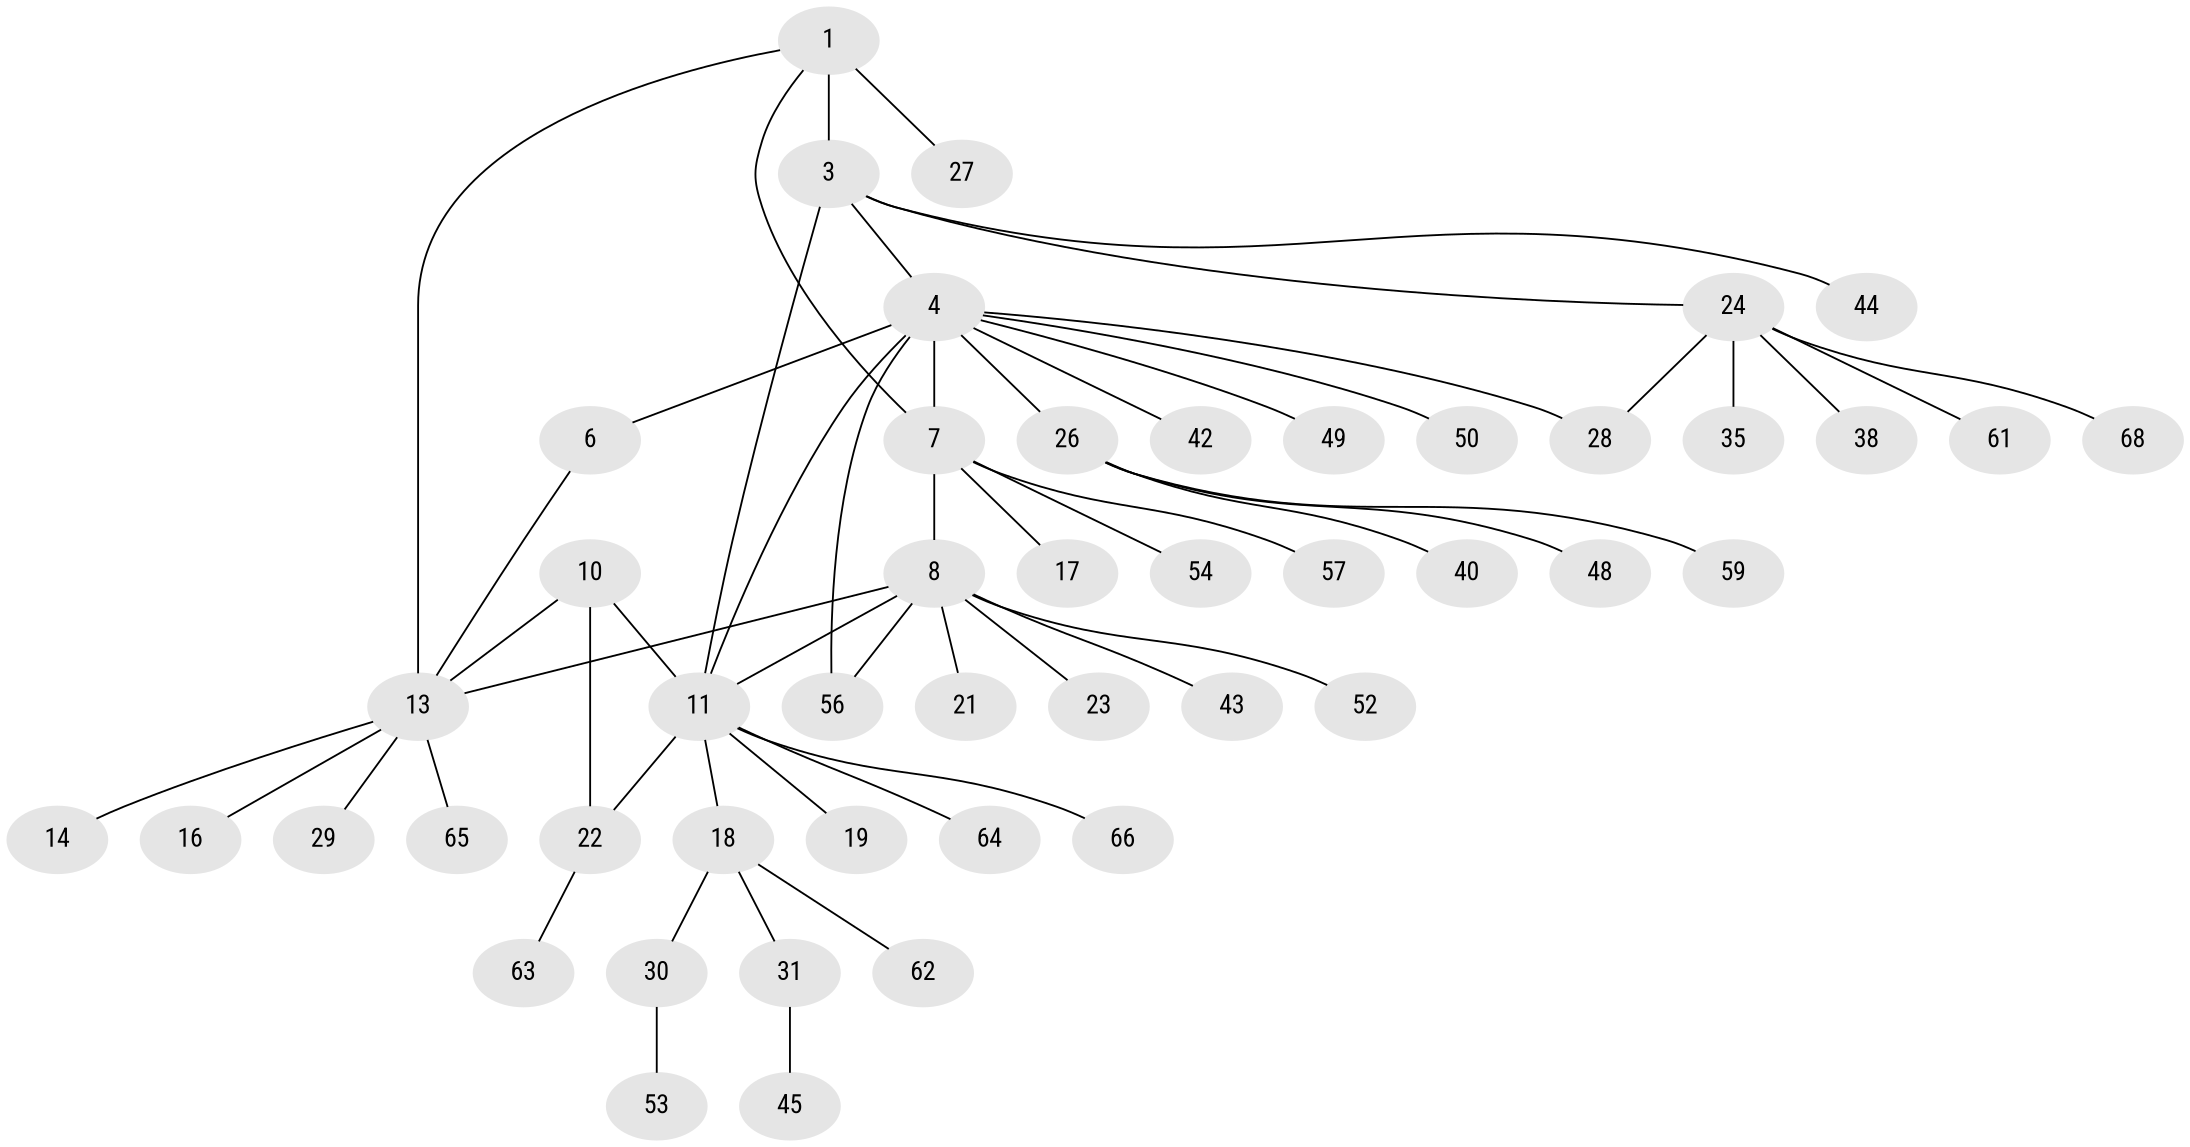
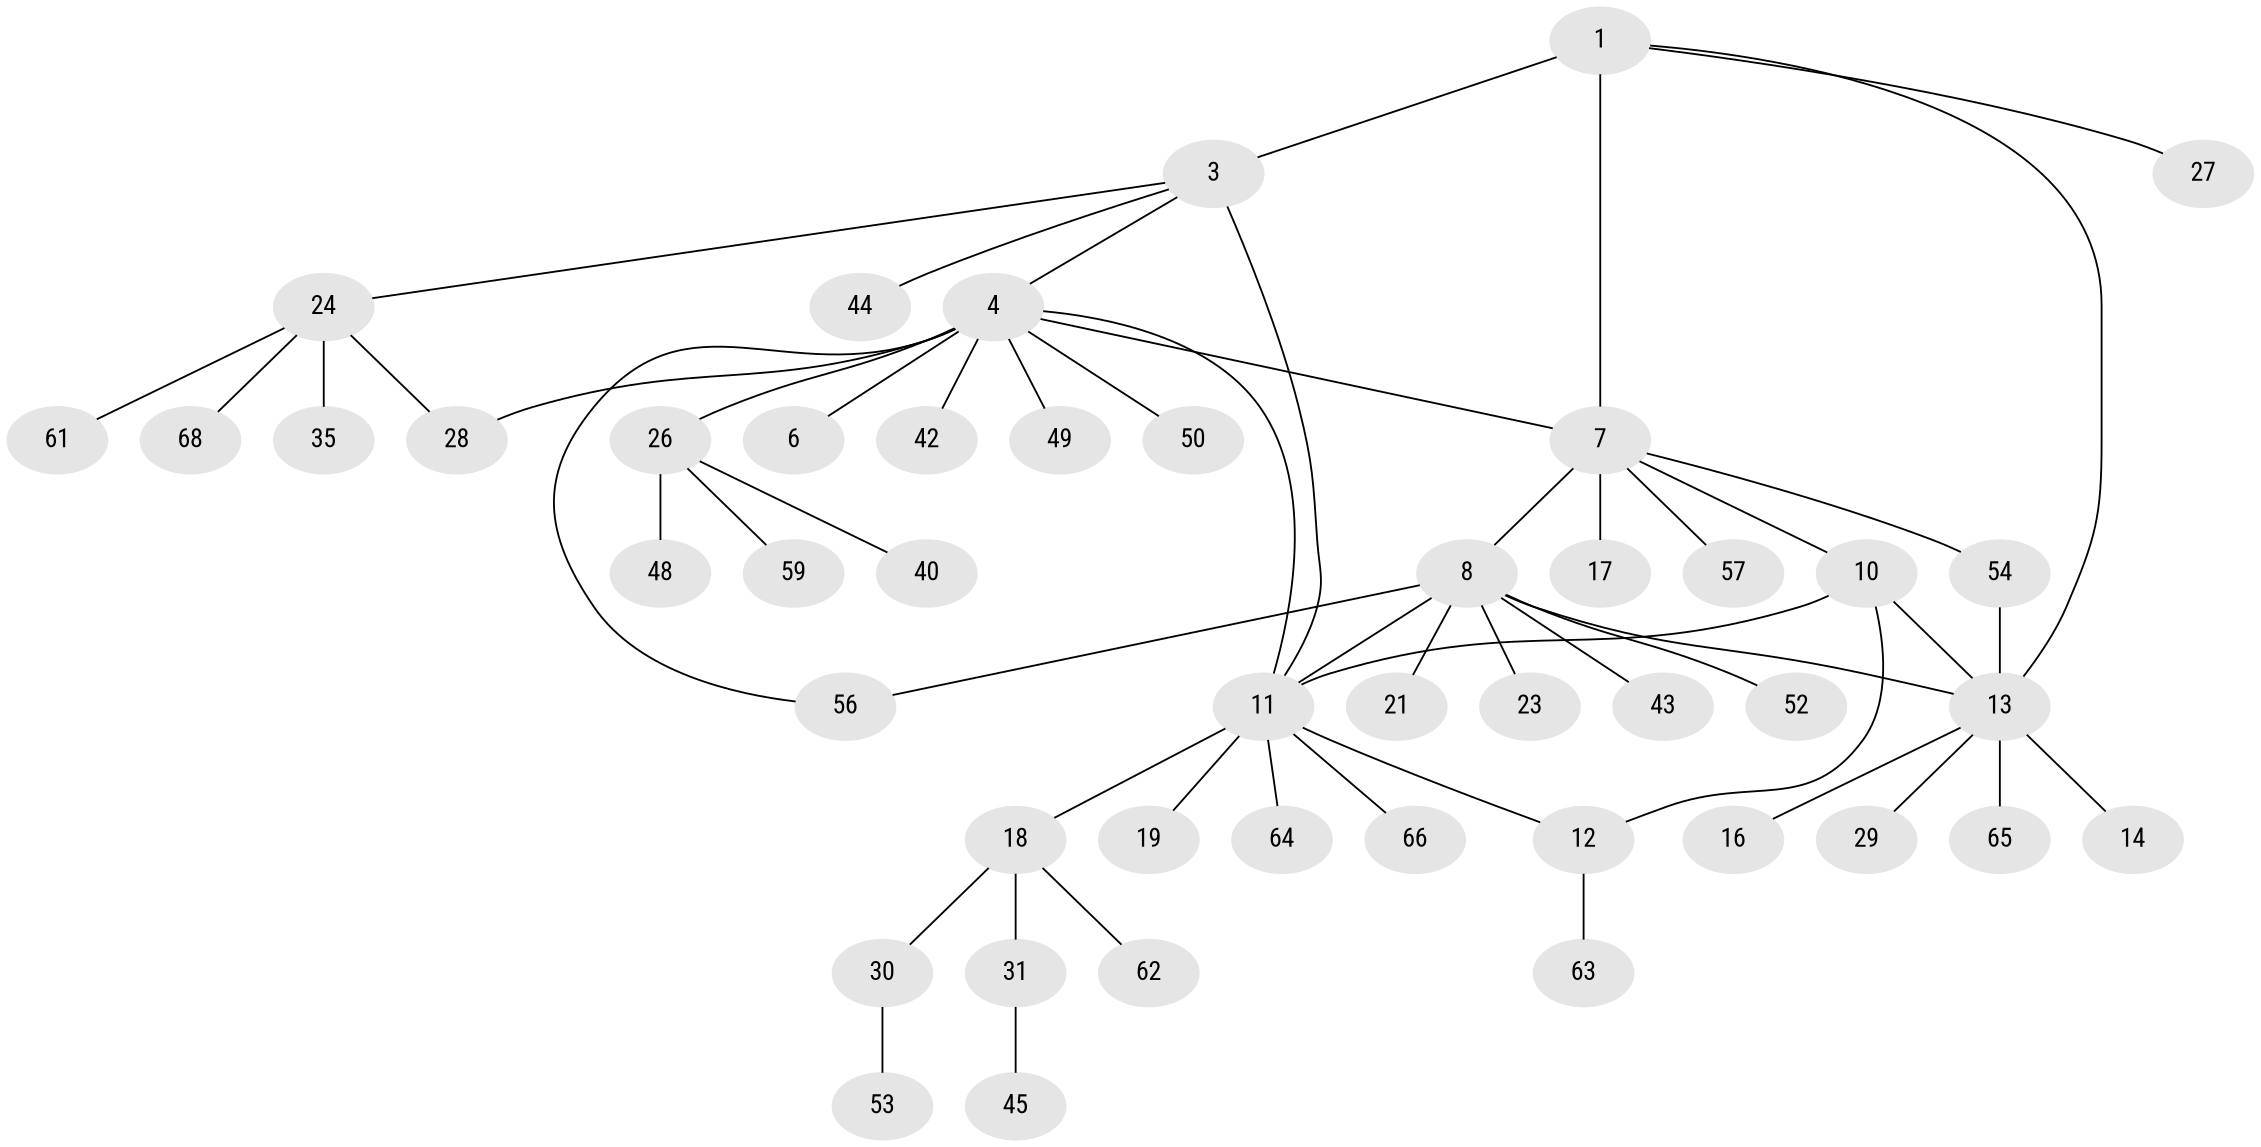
  graph {
    fontname="Roboto Condensed"
    node [color=gray90 fontname="Roboto Condensed" style=filled]
    edge [fontname="Roboto Condensed"]
    1 [super="+2"]
    3 [super="+41"]
    7 [super="+9"]
    13 [super="+15"]
    27
    4 [super="+5"]
    11 [super="+39"]
    24 [super="+25"]
    44
    8 [super="+20"]
    10 [super="+32"]
    17
    54 [super="+58"]
    57
    14 [super="+34"]
    16 [super="+69"]
    29
    65
    6
    26 [super="+37"]
    28 [super="+47"]
    42 [super="+60"]
    49
    50 [super="+51"]
    56
-   12 [label=22]
+   12
    18 [super="+36"]
    19 [super="+22"]
    64
    66
    35
-   38
    61
    68
    40
    48
    59
    21
    23
    43
    52
    63
    30 [super="+33"]
    31 [super="+67"]
    62
    53
    45
    1 -- 3 [weight=2]
    1 -- 7
    1 -- 13
    1 -- 27
    3 -- 4
    3 -- 11
    3 -- 24
    3 -- 44
    7 -- 8 [weight=2]
+   7 -- 10
    7 -- 17
    7 -- 54
    7 -- 57
    13 -- 14 [weight=2]
    13 -- 16
    13 -- 29
    13 -- 65
    4 -- 7
    4 -- 11
    4 -- 6 [weight=2]
    4 -- 26
    4 -- 28
    4 -- 42
    4 -- 49
    4 -- 50
    4 -- 56
    11 -- 12
    11 -- 18
    11 -- 19
    11 -- 64
    11 -- 66
    24 -- 28
    24 -- 35
-   24 -- 38
    24 -- 61
    24 -- 68
    8 -- 13
    8 -- 11
    8 -- 56
    8 -- 21
    8 -- 23
    8 -- 43
    8 -- 52
    10 -- 13
    10 -- 11
    10 -- 12
-   6 -- 13
+   54 -- 13
    26 -- 40
    26 -- 48
    26 -- 59
    12 -- 63
    18 -- 30
    18 -- 31
    18 -- 62
    30 -- 53
    31 -- 45
  }
